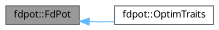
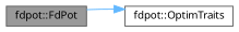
  digraph {
    rankdir=LR
    fontname="Noto Sans"
    node [color=gray40 fontname="Noto Sans" fontsize=10 shape=box style=filled]
    n1 [fillcolor=grey60 fontcolor=black height=0.2 label="fdpot::FdPot" width=0.4]
    n2 [fillcolor=white height=0.2 label="fdpot::OptimTraits" width=0.4]
-   n1 -> n2 [color=steelblue1 dir=back fontname="Noto Sans" fontsize=10 labelfontname=Helvetica labelfontsize=10 style=solid]
+   n2 -> n1 [color=steelblue1 dir=back fontname="Noto Sans" fontsize=10 labelfontname=Helvetica labelfontsize=10 style=solid]
  }
